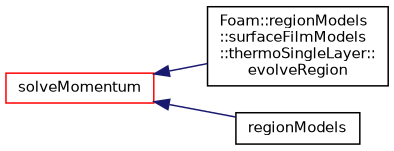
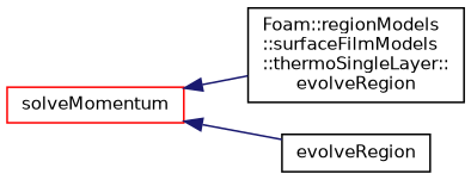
  digraph {
    rankdir=LR
    node [color=black fontname=Helvetica fontsize=10 shape=record]
    edge [color=midnightblue dir=back fontname=Helvetica fontsize=10 labelfontname=Helvetica labelfontsize=10 style=solid]
    n1 [height=0.2 label="Foam::regionModels\l::surfaceFilmModels\l::thermoSingleLayer::\levolveRegion" width=0.4]
-   n2 [height=0.2 label=regionModels width=0.4]
+   n2 [height=0.2 label=evolveRegion width=0.4]
    n3 [color=red height=0.2 label=solveMomentum width=0.4]
    n3 -> n1
    n3 -> n2
  }
